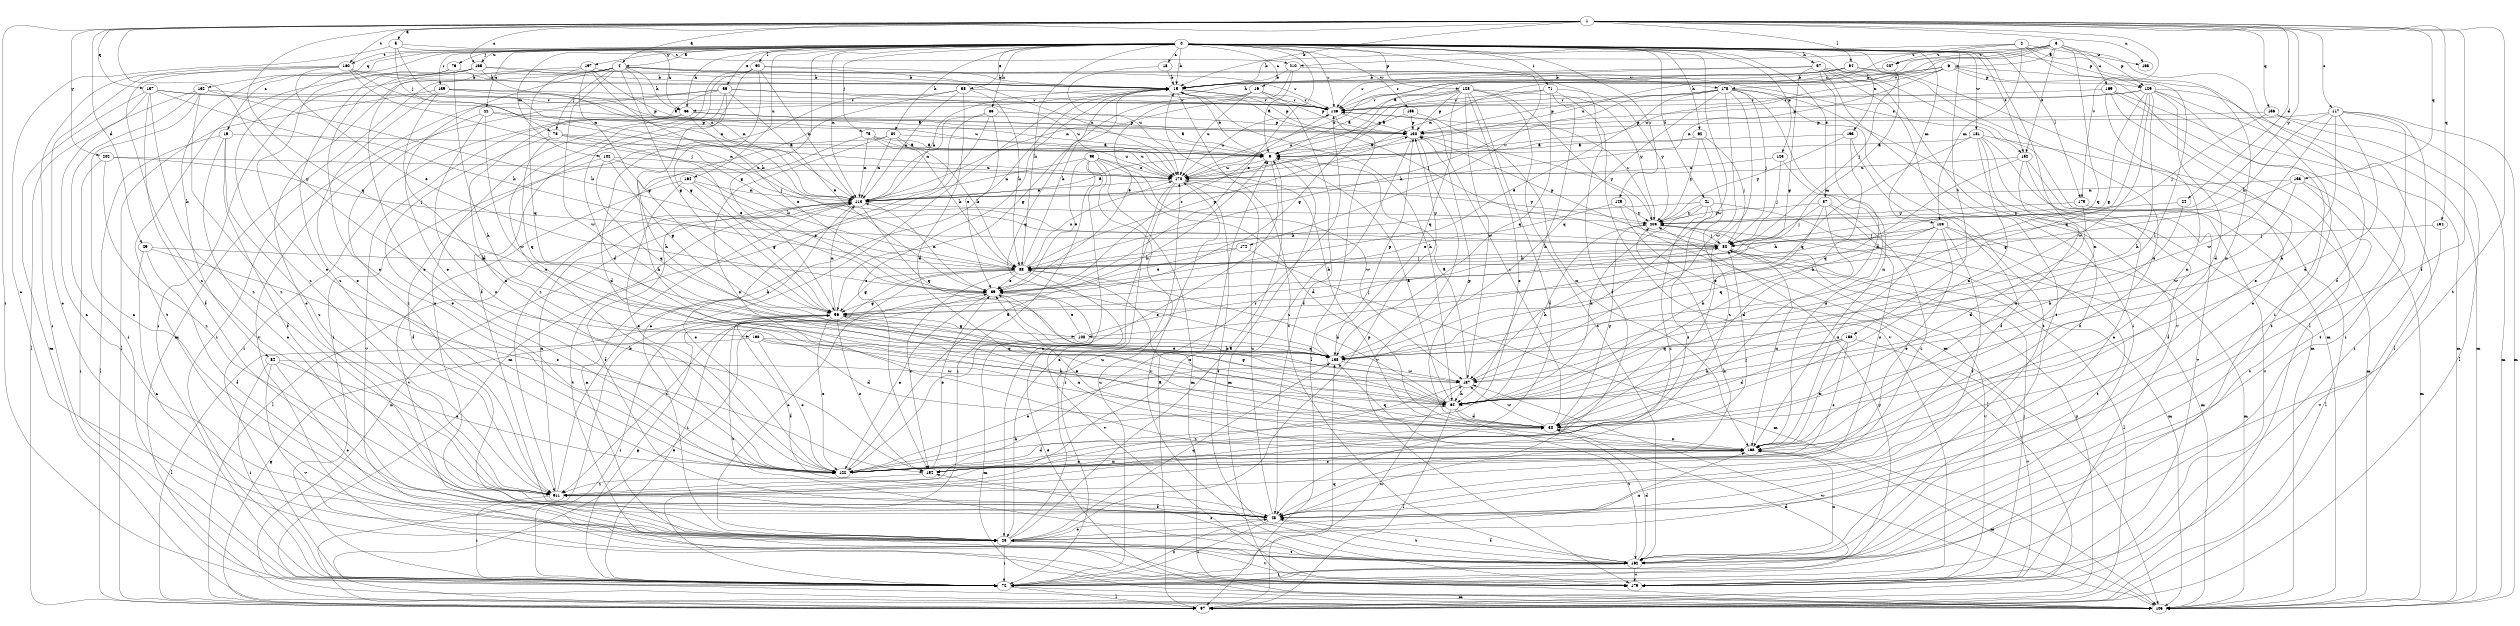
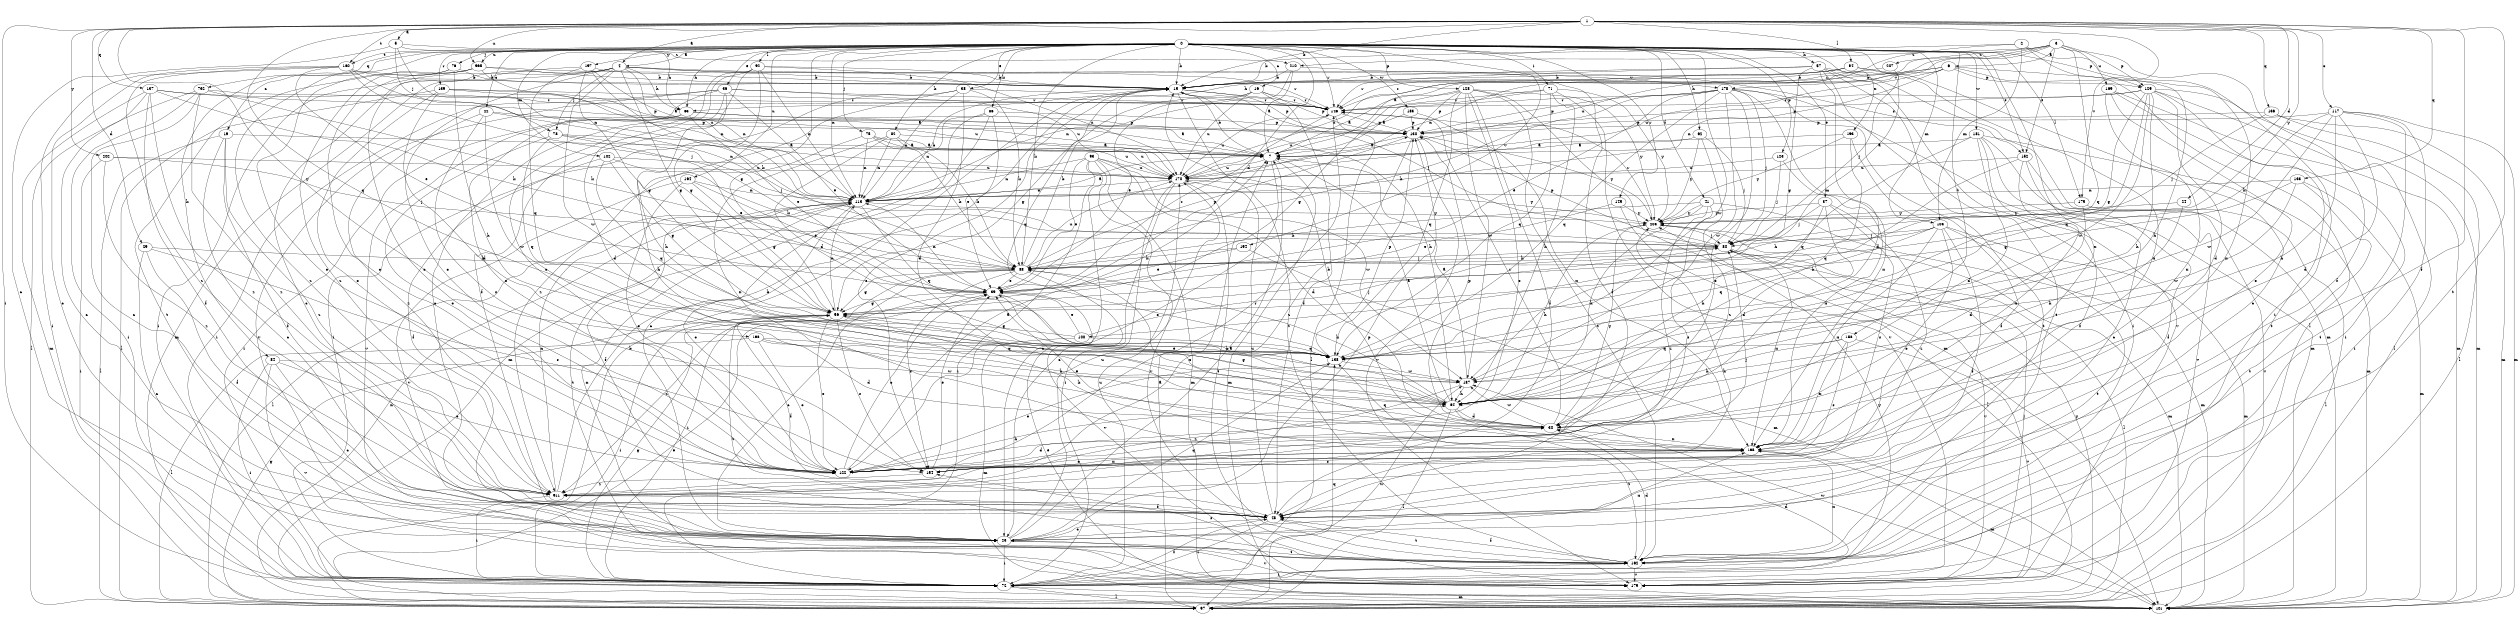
  strict digraph {
    0
    4
    15
    16
-   18
    19
    22
    36
    37
    38
    39
    n12 [label=41]
    56
    57
    62
    63
    71
    75
    76
    82
    84
    86
    88
    92
    100
    102
    103
    113
    123
    128
    129
-   132
+   132 [label=732]
    139
    145
    146
    152
    158
    160
    164
-   165
-   174
+   165 [label=965]
+   174 [label=194]
    181
    183
    187
    193
    195
    197
    175
    72
    23
    78
-   105
+   105 [label=101]
    122
    178
    138
    162
    64
    80
    130
    154
    48
    170
    97
-   7 [label=9]
+   7
    n65 [label=911]
    179
    30
    203
    93
    1
    5
    24
    29
    94
    117
    133
-   134
    136
    137
-   168
    198
    202
    210
    2
    207
    3
    6
    169
    0 -> 4 [label=a]
    0 -> 15 [label=b]
    0 -> 16 [label=c]
-   0 -> 18 [label=c]
    0 -> 19 [label=c]
    0 -> 22 [label=c]
    0 -> 36 [label=e]
    0 -> 37 [label=e]
    0 -> 38 [label=e]
-   0 -> 39 [label=e]
+   0 -> 39 [label=d]
    0 -> n12 [label=f]
    0 -> 56 [label=g]
    0 -> 57 [label=h]
    0 -> 62 [label=h]
    0 -> 63 [label=h]
    0 -> 71 [label=i]
    0 -> 75 [label=j]
    0 -> 76 [label=j]
    0 -> 82 [label=k]
    0 -> 84 [label=k]
    0 -> 86 [label=k]
    0 -> 88 [label=k]
    0 -> 92 [label=l]
    0 -> 100 [label=m]
    0 -> 102 [label=m]
    0 -> 103 [label=m]
    0 -> 113 [label=n]
    0 -> 123 [label=p]
    0 -> 128 [label=p]
    0 -> 129 [label=p]
    0 -> 132 [label=q]
    0 -> 139 [label=r]
    0 -> 145 [label=r]
    0 -> 146 [label=r]
    0 -> 152 [label=s]
    0 -> 158 [label=t]
    0 -> 160 [label=t]
    0 -> 164 [label=u]
    0 -> 165 [label=u]
    0 -> 174 [label=v]
    0 -> 181 [label=w]
    0 -> 183 [label=w]
    0 -> 187 [label=w]
    0 -> 193 [label=x]
    0 -> 195 [label=x]
    0 -> 197 [label=y]
    0 -> 175 [label=l]
    4 -> 15 [label=b]
    4 -> 56 [label=g]
    4 -> 63 [label=h]
    4 -> 113 [label=n]
    4 -> 152 [label=s]
    4 -> 187 [label=w]
    4 -> 72 [label=i]
    4 -> 23 [label=c]
    4 -> 78 [label=j]
    4 -> 105 [label=m]
    4 -> 122 [label=o]
    4 -> 178 [label=v]
    15 -> 146 [label=r]
    15 -> 138 [label=q]
    15 -> 162 [label=t]
    15 -> 64 [label=h]
    15 -> 80 [label=j]
    15 -> 130 [label=p]
    15 -> 154 [label=s]
    16 -> 39 [label=e]
    16 -> 56 [label=g]
    16 -> 146 [label=r]
    16 -> 130 [label=p]
    16 -> 48 [label=f]
    16 -> 170 [label=u]
-   18 -> 15 [label=b]
-   18 -> 170 [label=u]
    19 -> 23 [label=c]
    19 -> 48 [label=f]
    19 -> 97 [label=l]
    19 -> 7 [label=a]
    19 -> n65 [label=z]
    22 -> 113 [label=n]
    22 -> 187 [label=w]
    22 -> 130 [label=p]
    22 -> 154 [label=s]
    22 -> n65 [label=z]
    36 -> 39 [label=e]
    36 -> 146 [label=r]
    36 -> 72 [label=i]
    36 -> 122 [label=o]
    36 -> 64 [label=h]
    36 -> 170 [label=u]
    36 -> 179 [label=v]
    36 -> 30 [label=d]
    37 -> 64 [label=h]
    37 -> 80 [label=j]
    37 -> 154 [label=s]
    37 -> n65 [label=z]
    37 -> 30 [label=d]
    37 -> 203 [label=y]
    38 -> 88 [label=k]
    38 -> 113 [label=n]
    38 -> 146 [label=r]
    38 -> 72 [label=i]
    38 -> n65 [label=z]
    38 -> 30 [label=d]
    39 -> 56 [label=g]
    39 -> 113 [label=n]
    39 -> 146 [label=r]
-   39 -> 122 [label=o]
+   122 -> 39 [label=o]
    39 -> 64 [label=h]
    39 -> n65 [label=z]
    n12 -> 88 [label=k]
    n12 -> 105 [label=m]
    n12 -> 64 [label=h]
    n12 -> 154 [label=s]
    n12 -> n65 [label=z]
    n12 -> 203 [label=y]
    56 -> 113 [label=n]
-   56 -> 195 [label=x]
+   56 -> 195 [label=k]
    56 -> 72 [label=i]
    56 -> 122 [label=o]
    56 -> 162 [label=t]
    56 -> 154 [label=s]
    56 -> 48 [label=f]
    57 -> 15 [label=b]
    57 -> 56 [label=g]
    57 -> 146 [label=r]
    57 -> 72 [label=i]
    57 -> 105 [label=m]
    57 -> 162 [label=t]
    57 -> 179 [label=v]
    57 -> 30 [label=d]
    62 -> 80 [label=j]
    62 -> 7 [label=a]
    62 -> n65 [label=z]
    62 -> 203 [label=y]
    63 -> 39 [label=e]
    63 -> 72 [label=i]
    63 -> 130 [label=p]
    63 -> 7 [label=a]
    63 -> 179 [label=v]
    71 -> 146 [label=r]
    71 -> 138 [label=q]
    71 -> 64 [label=h]
    71 -> 7 [label=a]
    71 -> 179 [label=v]
    71 -> 203 [label=y]
    75 -> 88 [label=k]
    75 -> 113 [label=n]
    75 -> 64 [label=h]
    75 -> 170 [label=u]
    75 -> 7 [label=a]
    76 -> 15 [label=b]
    76 -> 122 [label=o]
    76 -> 64 [label=h]
    76 -> n65 [label=z]
    82 -> 88 [label=k]
    82 -> 113 [label=n]
    82 -> 195 [label=x]
    82 -> 170 [label=u]
    82 -> 7 [label=a]
-   82 -> 30 [label=d]
+   82 -> 138 [label=d]
    84 -> 187 [label=w]
    84 -> 72 [label=i]
    84 -> 23 [label=c]
    84 -> 122 [label=o]
    84 -> 179 [label=v]
    86 -> 39 [label=e]
    86 -> 113 [label=n]
    86 -> 23 [label=c]
    86 -> 105 [label=m]
    86 -> 130 [label=p]
    88 -> 15 [label=b]
    88 -> 39 [label=e]
    88 -> 56 [label=g]
    88 -> 195 [label=x]
    88 -> 72 [label=i]
    88 -> 23 [label=c]
    88 -> 80 [label=j]
    88 -> 130 [label=p]
    88 -> 154 [label=s]
    88 -> 170 [label=u]
    88 -> 179 [label=v]
    92 -> 15 [label=b]
    92 -> 56 [label=g]
    92 -> 113 [label=n]
    92 -> 23 [label=c]
    92 -> 122 [label=o]
    92 -> 48 [label=f]
    92 -> 170 [label=u]
    100 -> 39 [label=e]
-   56 -> 100 [label=g]
+   100 -> 56 [label=g]
    100 -> 105 [label=m]
    100 -> 138 [label=q]
    100 -> 80 [label=j]
    102 -> 56 [label=g]
    102 -> 88 [label=k]
    102 -> 138 [label=q]
    102 -> 48 [label=f]
    102 -> 170 [label=u]
    103 -> 88 [label=h]
    103 -> 195 [label=x]
    103 -> 105 [label=m]
    103 -> 122 [label=o]
    103 -> 138 [label=q]
    103 -> 162 [label=t]
    103 -> 80 [label=j]
    103 -> 48 [label=f]
    113 -> 15 [label=b]
    113 -> 122 [label=o]
    113 -> 138 [label=q]
    113 -> 162 [label=t]
    113 -> 48 [label=f]
    113 -> 97 [label=l]
    113 -> 7 [label=a]
    113 -> 203 [label=y]
    123 -> 195 [label=x]
    123 -> 80 [label=j]
    123 -> 170 [label=u]
    128 -> 56 [label=g]
-   128 -> 146 [label=r]
    128 -> 187 [label=w]
    128 -> 105 [label=m]
    128 -> 122 [label=o]
    128 -> 138 [label=q]
    128 -> 162 [label=t]
    128 -> 130 [label=p]
    128 -> 48 [label=f]
    128 -> 7 [label=a]
    128 -> 203 [label=y]
    129 -> 56 [label=g]
    129 -> 146 [label=r]
    129 -> 187 [label=w]
    129 -> 105 [label=m]
    129 -> 138 [label=q]
    129 -> 162 [label=t]
    129 -> 64 [label=h]
    129 -> 130 [label=p]
    129 -> 97 [label=l]
    129 -> 30 [label=d]
    132 -> 88 [label=k]
    132 -> 146 [label=r]
    132 -> 72 [label=i]
    132 -> 23 [label=c]
    132 -> 97 [label=l]
    132 -> n65 [label=z]
    139 -> 146 [label=r]
    139 -> 122 [label=o]
    139 -> 170 [label=u]
    139 -> 97 [label=l]
    139 -> 7 [label=a]
    139 -> 30 [label=d]
    145 -> 39 [label=e]
    145 -> 97 [label=l]
    145 -> 203 [label=y]
    146 -> 130 [label=p]
    146 -> 170 [label=u]
    146 -> 97 [label=l]
    152 -> 195 [label=x]
    152 -> 138 [label=q]
    152 -> 48 [label=f]
    152 -> 170 [label=u]
    152 -> 179 [label=v]
    158 -> 195 [label=x]
    158 -> 138 [label=q]
    158 -> 64 [label=h]
    158 -> 154 [label=s]
    158 -> 179 [label=v]
-   158 -> 30 [label=d]
    160 -> 15 [label=b]
    160 -> 39 [label=e]
    160 -> 72 [label=i]
    160 -> 23 [label=c]
    160 -> 80 [label=j]
    160 -> 170 [label=u]
    160 -> n65 [label=z]
    164 -> 39 [label=e]
    164 -> 56 [label=g]
    164 -> 113 [label=n]
    164 -> 122 [label=o]
    164 -> 179 [label=v]
    165 -> 15 [label=b]
    165 -> 113 [label=n]
    165 -> 146 [label=r]
    165 -> 122 [label=o]
    165 -> 162 [label=t]
    165 -> n65 [label=z]
    174 -> 39 [label=e]
    174 -> 88 [label=k]
    174 -> 105 [label=m]
    181 -> 23 [label=c]
    181 -> 105 [label=m]
    181 -> 138 [label=q]
    181 -> 48 [label=f]
    181 -> 7 [label=a]
    181 -> 179 [label=v]
    181 -> 30 [label=d]
    183 -> 195 [label=x]
    183 -> 130 [label=p]
    183 -> 170 [label=u]
    187 -> 64 [label=h]
    187 -> 7 [label=a]
    187 -> n65 [label=z]
    193 -> 64 [label=h]
    193 -> 48 [label=f]
    193 -> 7 [label=a]
    193 -> 203 [label=y]
    195 -> 15 [label=b]
    195 -> 39 [label=e]
    195 -> 105 [label=m]
    195 -> 122 [label=o]
    195 -> 138 [label=q]
    195 -> 154 [label=s]
    197 -> 15 [label=b]
    197 -> 56 [label=g]
    197 -> 88 [label=k]
    197 -> 122 [label=o]
    197 -> 138 [label=q]
    197 -> 7 [label=a]
    175 -> 97 [label=l]
    175 -> 30 [label=d]
    175 -> 203 [label=y]
    72 -> 56 [label=g]
    72 -> 187 [label=w]
    72 -> 105 [label=m]
    72 -> 48 [label=f]
    72 -> 170 [label=u]
    72 -> 97 [label=l]
    72 -> 30 [label=d]
    72 -> 203 [label=y]
    23 -> 195 [label=x]
    23 -> 72 [label=i]
    23 -> 138 [label=q]
    23 -> 162 [label=t]
    23 -> 130 [label=p]
    23 -> 170 [label=u]
    23 -> 7 [label=a]
    23 -> 179 [label=v]
    78 -> 39 [label=e]
    78 -> 122 [label=o]
    78 -> 138 [label=q]
    78 -> 80 [label=j]
    78 -> 7 [label=a]
    105 -> 39 [label=e]
    105 -> 113 [label=n]
    105 -> 187 [label=w]
    122 -> 195 [label=x]
    122 -> 64 [label=h]
    122 -> 80 [label=j]
    122 -> 7 [label=a]
    122 -> 30 [label=d]
    178 -> 39 [label=e]
    178 -> 88 [label=k]
    178 -> 146 [label=r]
    178 -> 187 [label=w]
    178 -> 195 [label=x]
    178 -> 105 [label=m]
    178 -> 122 [label=o]
    178 -> 138 [label=q]
    178 -> 162 [label=t]
    178 -> 80 [label=j]
    178 -> 130 [label=p]
    138 -> 187 [label=w]
    138 -> 122 [label=o]
    138 -> 130 [label=p]
    162 -> 113 [label=n]
    162 -> 195 [label=x]
    162 -> 72 [label=i]
    162 -> 154 [label=s]
    162 -> 48 [label=f]
    162 -> 179 [label=v]
    162 -> 30 [label=d]
    64 -> 39 [label=e]
    64 -> 56 [label=g]
    64 -> 88 [label=k]
    64 -> 162 [label=t]
    64 -> 97 [label=l]
    64 -> 7 [label=a]
    64 -> 30 [label=d]
    80 -> 88 [label=k]
    80 -> 195 [label=x]
    80 -> 130 [label=p]
    80 -> 97 [label=l]
    80 -> 179 [label=v]
    130 -> 7 [label=a]
    130 -> n65 [label=z]
    130 -> 179 [label=v]
    130 -> 203 [label=y]
    154 -> 39 [label=e]
    154 -> n65 [label=z]
    48 -> 72 [label=i]
    48 -> 23 [label=c]
    48 -> 162 [label=t]
    48 -> 170 [label=u]
    48 -> 203 [label=h]
    170 -> 113 [label=n]
    170 -> 72 [label=i]
    170 -> 23 [label=c]
    170 -> 162 [label=t]
    170 -> 203 [label=y]
    97 -> 15 [label=b]
    97 -> 39 [label=e]
    97 -> 56 [label=g]
    97 -> 138 [label=q]
    97 -> 7 [label=a]
    97 -> 203 [label=y]
    7 -> 15 [label=b]
    7 -> 105 [label=m]
    7 -> 122 [label=o]
    7 -> 170 [label=u]
    n65 -> 15 [label=b]
    n65 -> 113 [label=n]
    n65 -> 146 [label=r]
    n65 -> 72 [label=i]
    n65 -> 48 [label=f]
    179 -> 80 [label=j]
    30 -> 146 [label=r]
    30 -> 187 [label=w]
    30 -> 195 [label=x]
    30 -> 130 [label=p]
    30 -> 203 [label=y]
    203 -> 146 [label=r]
    203 -> 105 [label=m]
    203 -> 64 [label=h]
    203 -> 80 [label=j]
    93 -> 39 [label=e]
    93 -> 113 [label=n]
    93 -> 187 [label=w]
    93 -> 72 [label=i]
    93 -> 23 [label=c]
    93 -> 105 [label=m]
    93 -> 170 [label=u]
    93 -> 179 [label=v]
    93 -> 30 [label=d]
    1 -> 4 [label=a]
    1 -> 15 [label=b]
    1 -> 160 [label=t]
    1 -> 165 [label=u]
    1 -> 175 [label=v]
    1 -> 72 [label=i]
    1 -> 138 [label=q]
    1 -> 162 [label=t]
    1 -> 48 [label=f]
    1 -> 203 [label=y]
    1 -> 5 [label=a]
    1 -> 24 [label=d]
    1 -> 29 [label=d]
    1 -> 94 [label=l]
    1 -> 117 [label=o]
    1 -> 133 [label=q]
-   1 -> 134 [label=q]
    1 -> 136 [label=q]
    1 -> 137 [label=q]
-   1 -> 168 [label=u]
    1 -> 198 [label=y]
    1 -> 202 [label=y]
    5 -> 63 [label=h]
    5 -> 113 [label=n]
    5 -> 23 [label=c]
    5 -> 78 [label=j]
    5 -> 210 [label=z]
    24 -> 64 [label=h]
    24 -> 203 [label=y]
    29 -> 88 [label=k]
    29 -> 23 [label=c]
    29 -> 154 [label=s]
    29 -> 48 [label=f]
    94 -> 15 [label=b]
    94 -> 146 [label=r]
    94 -> 195 [label=x]
    94 -> 23 [label=c]
    94 -> 170 [label=u]
    117 -> 88 [label=k]
    117 -> 187 [label=w]
    117 -> 72 [label=i]
    117 -> 105 [label=m]
    117 -> 162 [label=t]
    117 -> 64 [label=h]
    117 -> 130 [label=p]
    117 -> 30 [label=d]
    133 -> 56 [label=g]
    133 -> 113 [label=n]
    133 -> 187 [label=w]
    133 -> 105 [label=m]
    133 -> 162 [label=t]
-   134 -> 80 [label=j]
-   134 -> 179 [label=v]
    136 -> 105 [label=m]
    136 -> 80 [label=j]
    136 -> 130 [label=p]
    136 -> 97 [label=l]
    137 -> 88 [label=k]
    137 -> 146 [label=r]
    137 -> 23 [label=c]
    137 -> 105 [label=m]
    137 -> 130 [label=p]
    137 -> 48 [label=f]
    137 -> n65 [label=z]
    198 -> 122 [label=o]
    198 -> 138 [label=q]
    198 -> 64 [label=h]
    198 -> 97 [label=l]
    198 -> 30 [label=d]
    202 -> 72 [label=i]
    202 -> 80 [label=j]
    202 -> 170 [label=u]
    202 -> n65 [label=z]
    210 -> 15 [label=b]
    210 -> 113 [label=n]
    210 -> 48 [label=f]
    210 -> 7 [label=a]
    2 -> 15 [label=b]
    2 -> 103 [label=m]
    2 -> 113 [label=n]
    2 -> 72 [label=i]
    2 -> 97 [label=l]
-   2 -> 168 [label=u]
-   2 -> 207 [label=z]
    207 -> 15 [label=b]
    207 -> 80 [label=j]
    3 -> 129 [label=p]
    3 -> 146 [label=r]
    3 -> 152 [label=s]
    3 -> 138 [label=q]
    3 -> 48 [label=f]
    3 -> 170 [label=u]
    3 -> 7 [label=a]
    3 -> 210 [label=z]
    3 -> 207 [label=z]
    3 -> 6 [label=a]
    3 -> 169 [label=u]
    6 -> 15 [label=b]
    6 -> 63 [label=h]
    6 -> 113 [label=n]
    6 -> 129 [label=p]
    6 -> 195 [label=x]
    6 -> 178 [label=v]
-   6 -> 64 [label=l]
+   6 -> 64 [label=h]
    6 -> 170 [label=u]
-   169 -> 146 [label=r]
    169 -> 195 [label=x]
    169 -> 72 [label=i]
    169 -> 105 [label=m]
    169 -> 122 [label=o]
  }
